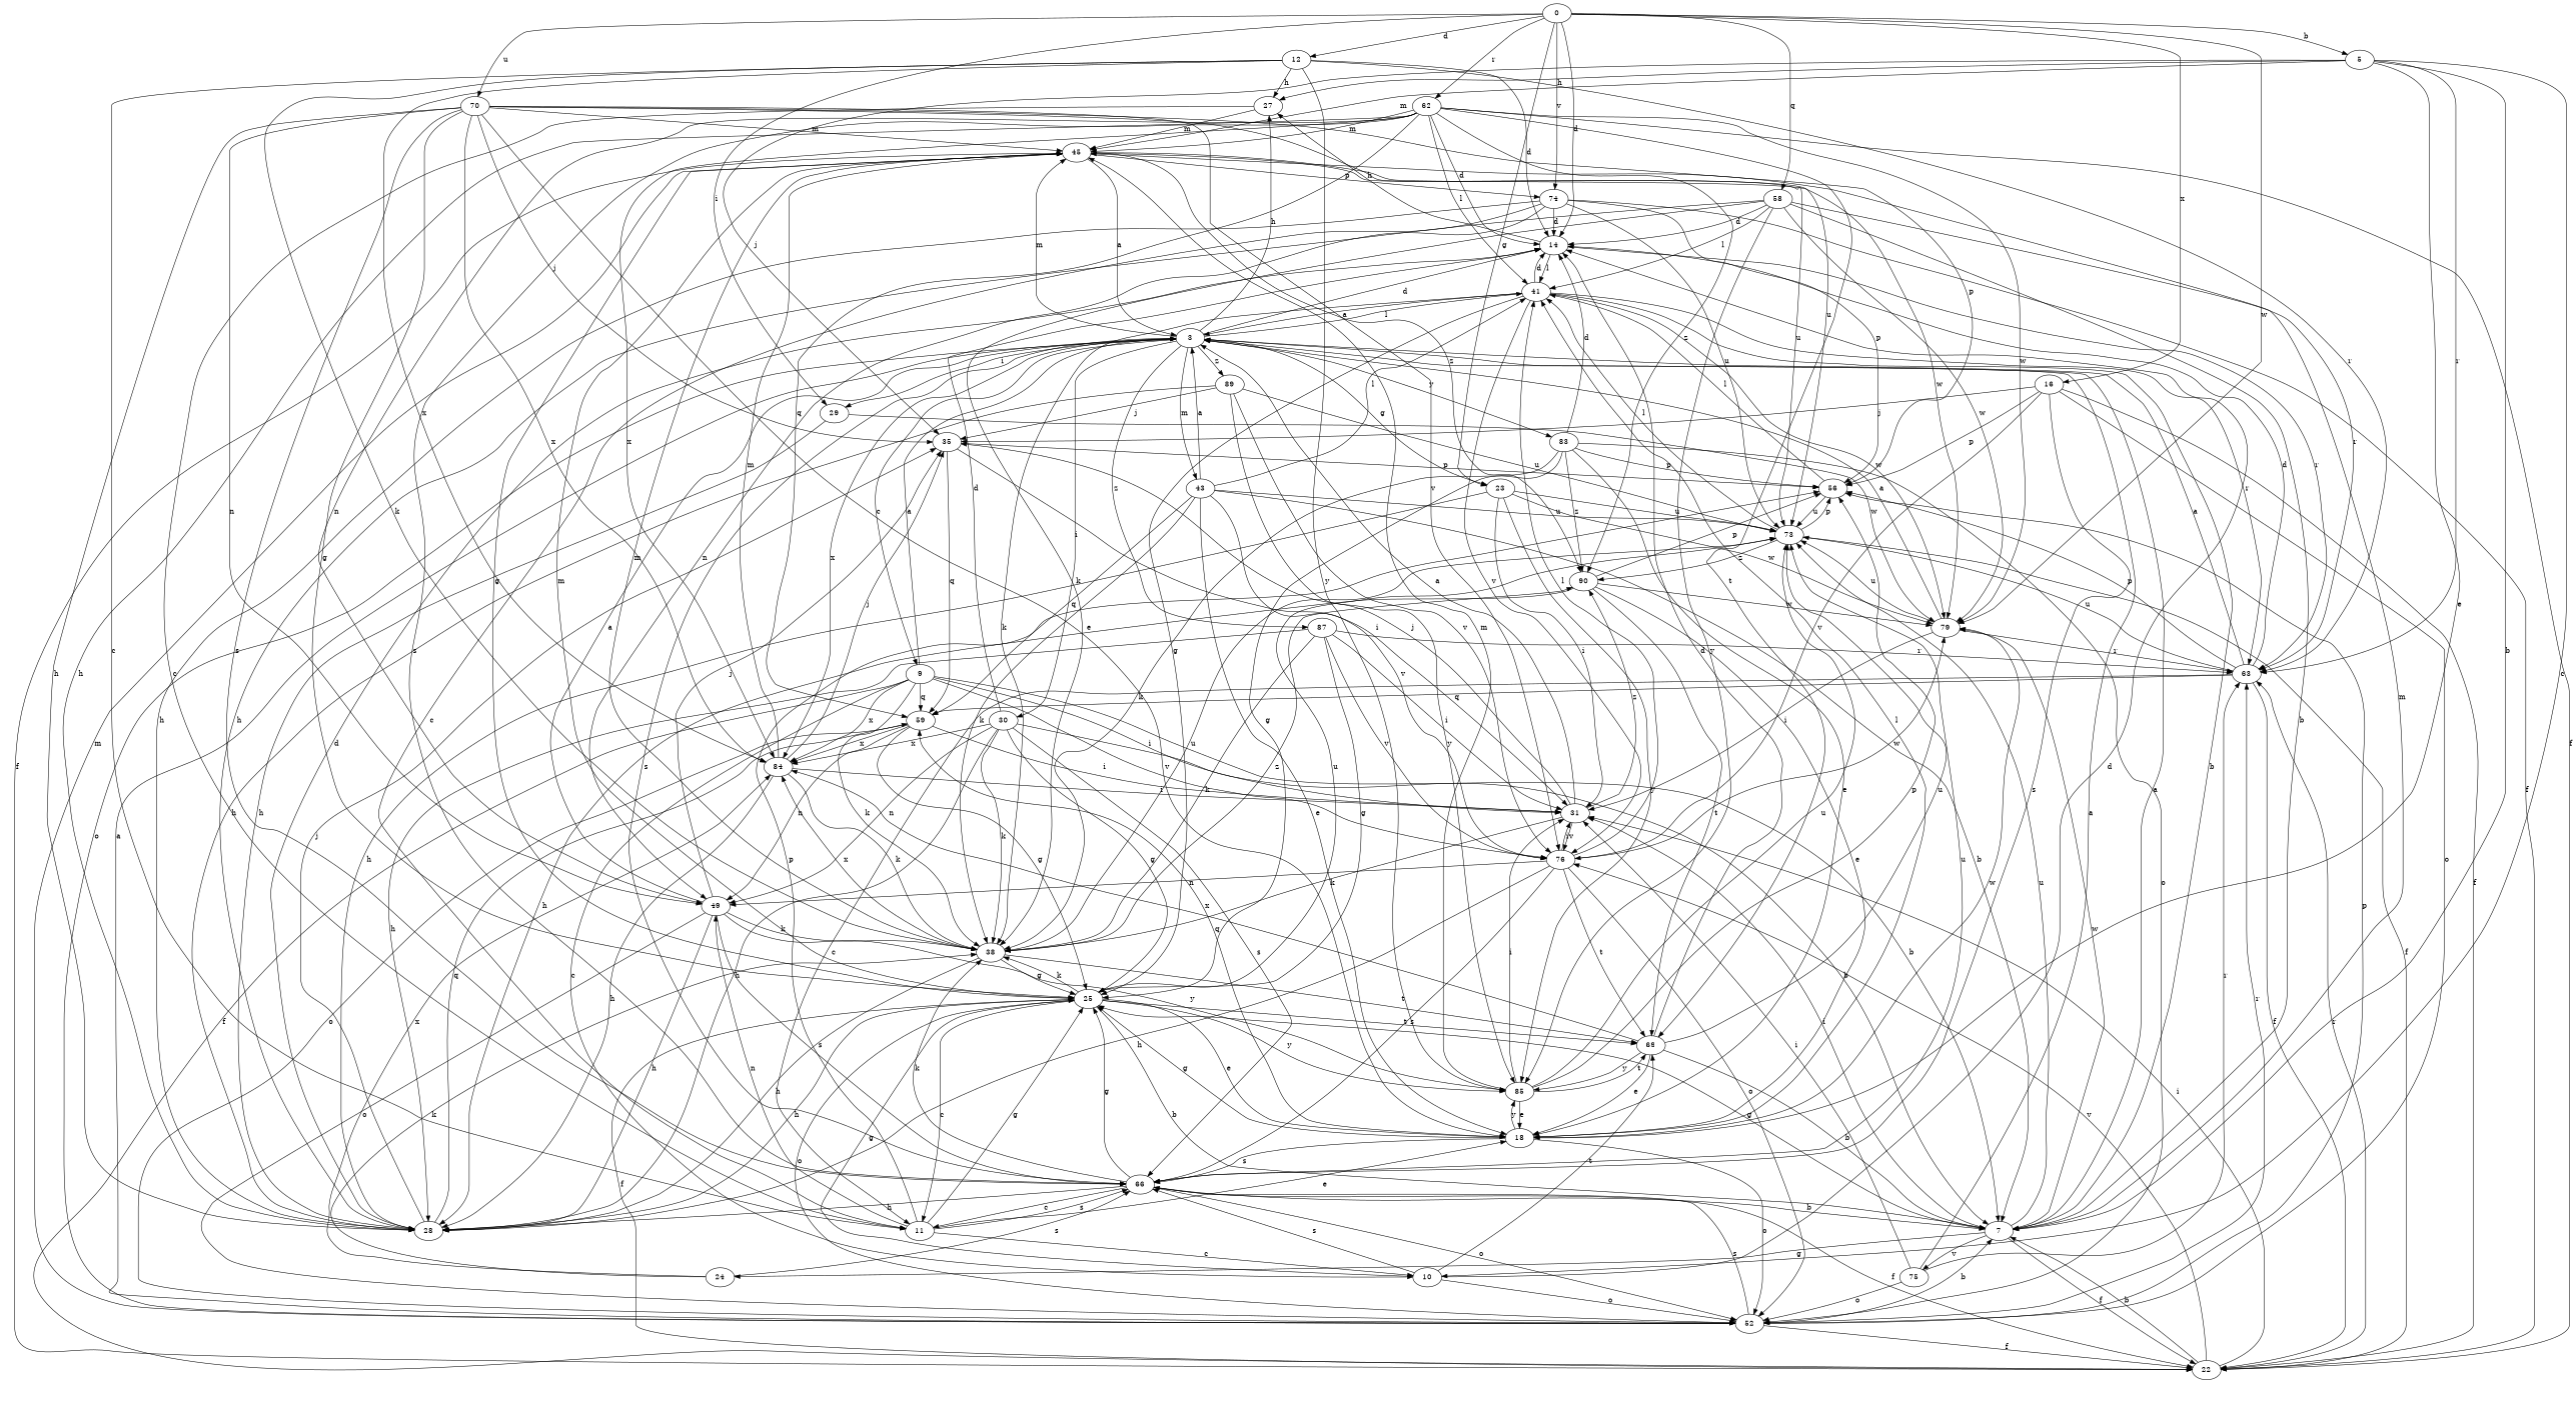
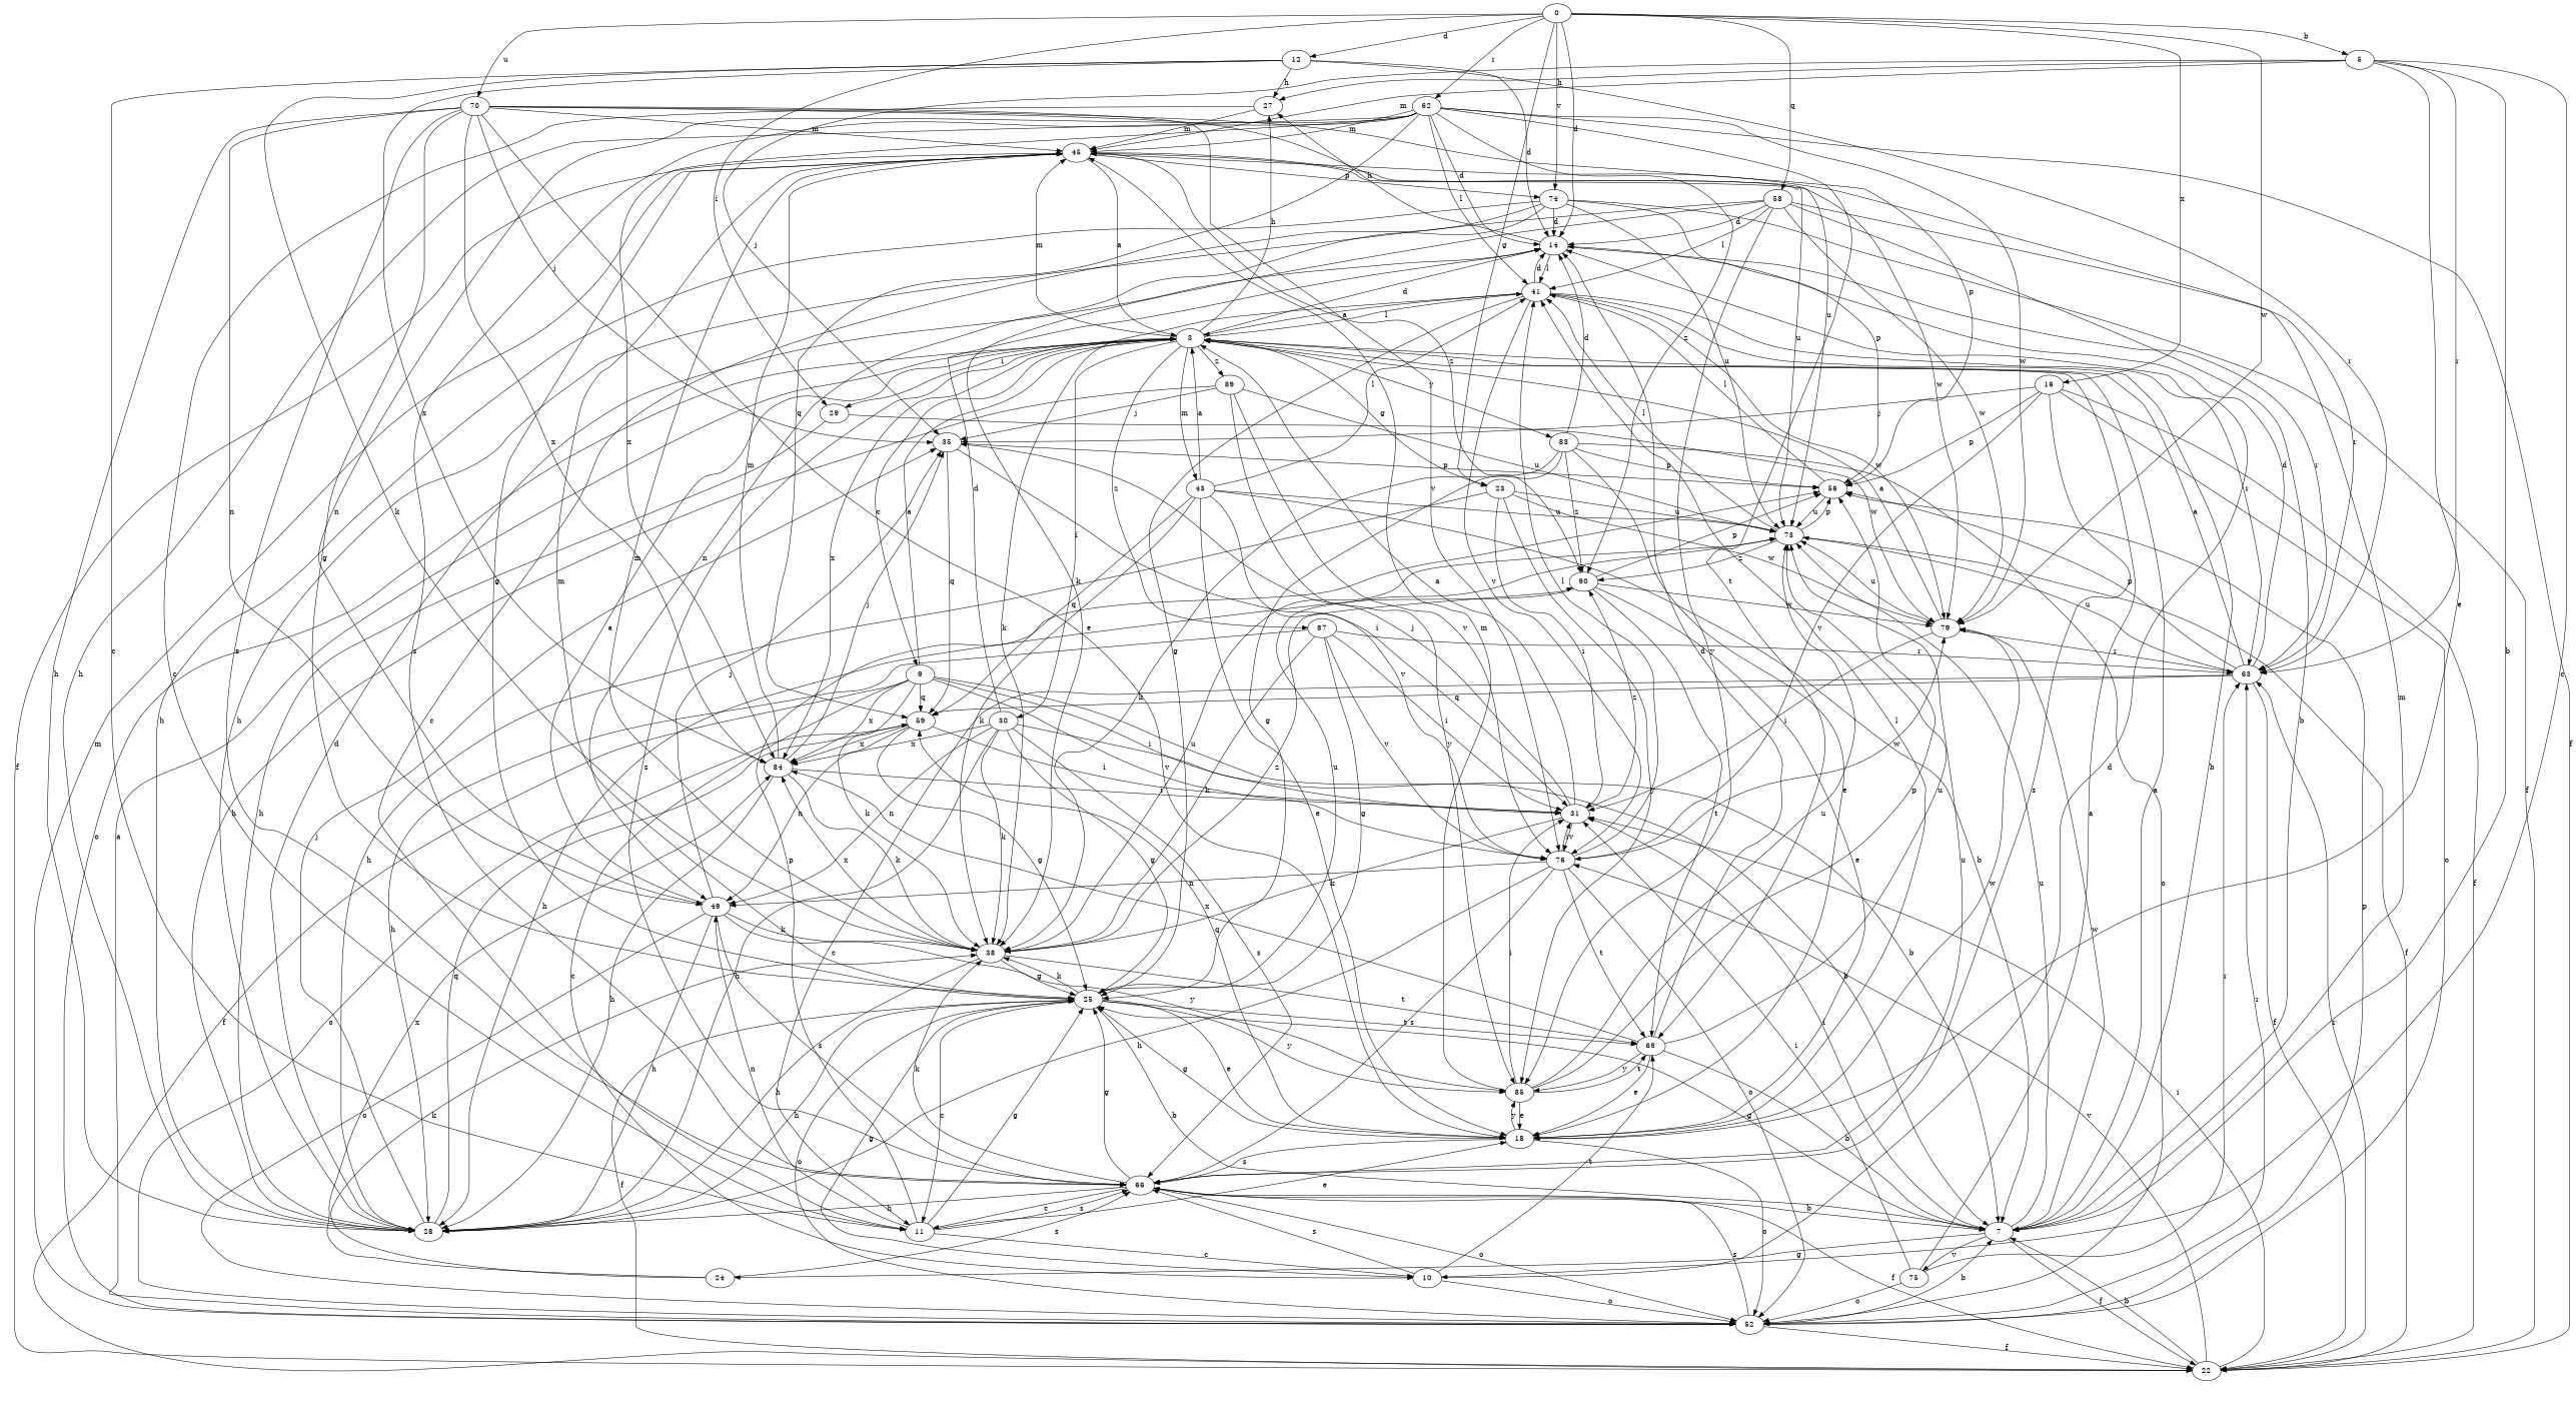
  strict digraph {
    0
    5
    12
    14
    16
    23
    29
    58
    62
    70
    74
    79
    27
    45
    7
    10
    18
    35
    63
    n20 [label=84]
    38
    11
    85
    41
    52
    66
    22
    76
    56
    31
    73
    28
    59
    69
    49
    90
    25
    3
    9
    30
    43
    83
    87
    89
    24
    75
    0 -> 5 [label=b]
    0 -> 12 [label=d]
    0 -> 14 [label=d]
    0 -> 16 [label=x]
    0 -> 23 [label=g]
    0 -> 29 [label=i]
    0 -> 58 [label=q]
    0 -> 62 [label=r]
    0 -> 70 [label=u]
    0 -> 74 [label=v]
    0 -> 79 [label=w]
    5 -> 27 [label=h]
    5 -> 45 [label=m]
    5 -> 7 [label=b]
    5 -> 10 [label=c]
    5 -> 18 [label=e]
    5 -> 35 [label=j]
    5 -> 63 [label=r]
    12 -> 14 [label=d]
    12 -> 27 [label=h]
    12 -> 63 [label=r]
    12 -> n20 [label=x]
    12 -> 38 [label=k]
    12 -> 11 [label=c]
-   12 -> 85 [label=y]
    14 -> 27 [label=h]
    14 -> 63 [label=r]
    14 -> 41 [label=l]
    16 -> 35 [label=j]
    16 -> 52 [label=o]
    16 -> 66 [label=s]
    16 -> 22 [label=f]
    16 -> 76 [label=v]
    16 -> 56 [label=p]
    23 -> 79 [label=w]
    23 -> 85 [label=y]
    23 -> 31 [label=i]
    23 -> 73 [label=u]
    23 -> 28 [label=h]
    29 -> 79 [label=w]
    29 -> 28 [label=h]
    58 -> 14 [label=d]
    58 -> 79 [label=w]
    58 -> 7 [label=b]
    58 -> 63 [label=r]
    58 -> 38 [label=k]
    58 -> 85 [label=y]
    58 -> 41 [label=l]
    58 -> 28 [label=h]
    62 -> 14 [label=d]
    62 -> 79 [label=w]
    62 -> 45 [label=m]
    62 -> n20 [label=x]
    62 -> 41 [label=l]
    62 -> 66 [label=s]
    62 -> 22 [label=f]
    62 -> 28 [label=h]
    62 -> 59 [label=q]
    62 -> 69 [label=t]
    62 -> 49 [label=n]
    62 -> 90 [label=z]
    70 -> 45 [label=m]
    70 -> 18 [label=e]
    70 -> 35 [label=j]
    70 -> n20 [label=x]
    70 -> 66 [label=s]
    70 -> 76 [label=v]
    70 -> 56 [label=p]
    70 -> 73 [label=u]
    70 -> 28 [label=h]
    70 -> 49 [label=n]
    70 -> 25 [label=g]
    74 -> 14 [label=d]
    74 -> 11 [label=c]
    74 -> 22 [label=f]
    74 -> 56 [label=p]
    74 -> 73 [label=u]
    74 -> 28 [label=h]
    74 -> 49 [label=n]
    79 -> 63 [label=r]
    79 -> 31 [label=i]
    79 -> 73 [label=u]
    79 -> 3 [label=a]
    27 -> 45 [label=m]
    27 -> 11 [label=c]
    45 -> 74 [label=p]
    45 -> 79 [label=w]
    45 -> 22 [label=f]
    45 -> 73 [label=u]
    45 -> 90 [label=z]
    45 -> 25 [label=g]
    45 -> 3 [label=a]
    7 -> 79 [label=w]
    7 -> 45 [label=m]
    7 -> 22 [label=f]
    7 -> 31 [label=i]
    7 -> 73 [label=u]
    7 -> 25 [label=g]
    7 -> 3 [label=a]
    7 -> 24 [label=g]
    7 -> 75 [label=v]
    10 -> 14 [label=d]
    10 -> 52 [label=o]
    10 -> 66 [label=s]
    10 -> 69 [label=t]
    10 -> 25 [label=g]
    18 -> 79 [label=w]
    18 -> 85 [label=y]
    18 -> 41 [label=l]
    18 -> 52 [label=o]
    18 -> 66 [label=s]
    18 -> 59 [label=q]
    18 -> 25 [label=g]
    35 -> 56 [label=p]
    35 -> 31 [label=i]
    35 -> 59 [label=q]
    63 -> 14 [label=d]
    63 -> 11 [label=c]
    63 -> 22 [label=f]
    63 -> 56 [label=p]
    63 -> 73 [label=u]
    63 -> 59 [label=q]
    63 -> 3 [label=a]
    n20 -> 45 [label=m]
    n20 -> 35 [label=j]
    n20 -> 38 [label=k]
    n20 -> 31 [label=i]
    n20 -> 28 [label=h]
    38 -> 45 [label=m]
    38 -> n20 [label=x]
    38 -> 73 [label=u]
    38 -> 28 [label=h]
    38 -> 69 [label=t]
    38 -> 90 [label=z]
    38 -> 25 [label=g]
    11 -> 10 [label=c]
    11 -> 18 [label=e]
    11 -> 66 [label=s]
    11 -> 56 [label=p]
    11 -> 49 [label=n]
    11 -> 25 [label=g]
    85 -> 45 [label=m]
    85 -> 18 [label=e]
    85 -> 56 [label=p]
    85 -> 31 [label=i]
    85 -> 73 [label=u]
    85 -> 69 [label=t]
    41 -> 14 [label=d]
    41 -> 79 [label=w]
    41 -> 7 [label=b]
    41 -> 63 [label=r]
    41 -> 38 [label=k]
    41 -> 76 [label=v]
    41 -> 25 [label=g]
    41 -> 3 [label=a]
    52 -> 45 [label=m]
    52 -> 7 [label=b]
    52 -> 63 [label=r]
    52 -> 66 [label=s]
    52 -> 22 [label=f]
    52 -> 56 [label=p]
    52 -> 3 [label=a]
    66 -> 7 [label=b]
    66 -> 38 [label=k]
    66 -> 11 [label=c]
    66 -> 52 [label=o]
    66 -> 22 [label=f]
    66 -> 73 [label=u]
    66 -> 28 [label=h]
    66 -> 25 [label=g]
    22 -> 7 [label=b]
    22 -> 63 [label=r]
    22 -> 76 [label=v]
    22 -> 31 [label=i]
    76 -> 79 [label=w]
    76 -> 41 [label=l]
    76 -> 52 [label=o]
    76 -> 66 [label=s]
    76 -> 31 [label=i]
    76 -> 28 [label=h]
    76 -> 69 [label=t]
    76 -> 49 [label=n]
    56 -> 41 [label=l]
    56 -> 73 [label=u]
    31 -> 35 [label=j]
    31 -> 38 [label=k]
    31 -> 76 [label=v]
    31 -> 90 [label=z]
    31 -> 3 [label=a]
    73 -> 41 [label=l]
    73 -> 22 [label=f]
    73 -> 56 [label=p]
    73 -> 90 [label=z]
    28 -> 14 [label=d]
    28 -> 35 [label=j]
    28 -> 59 [label=q]
    59 -> n20 [label=x]
    59 -> 52 [label=o]
    59 -> 31 [label=i]
    59 -> 49 [label=n]
    59 -> 25 [label=g]
    69 -> 14 [label=d]
    69 -> 7 [label=b]
    69 -> 18 [label=e]
    69 -> n20 [label=x]
    69 -> 85 [label=y]
    69 -> 73 [label=u]
    49 -> 35 [label=j]
    49 -> 38 [label=k]
    49 -> 85 [label=y]
    49 -> 52 [label=o]
    49 -> 66 [label=s]
    49 -> 28 [label=h]
    49 -> 3 [label=a]
    90 -> 79 [label=w]
    90 -> 18 [label=e]
    90 -> 56 [label=p]
    90 -> 28 [label=h]
    90 -> 69 [label=t]
    25 -> 45 [label=m]
    25 -> 7 [label=b]
    25 -> 18 [label=e]
    25 -> 38 [label=k]
    25 -> 11 [label=c]
    25 -> 85 [label=y]
    25 -> 52 [label=o]
    25 -> 22 [label=f]
    25 -> 73 [label=u]
    25 -> 28 [label=h]
    25 -> 69 [label=t]
    3 -> 14 [label=d]
    3 -> 23 [label=g]
    3 -> 29 [label=i]
    3 -> 27 [label=h]
    3 -> 45 [label=m]
    3 -> n20 [label=x]
    3 -> 41 [label=l]
    3 -> 52 [label=o]
    3 -> 66 [label=s]
    3 -> 9 [label=c]
    3 -> 30 [label=i]
    3 -> 43 [label=m]
    3 -> 83 [label=y]
    3 -> 87 [label=z]
    3 -> 89 [label=z]
    9 -> 7 [label=b]
    9 -> 10 [label=c]
    9 -> n20 [label=x]
    9 -> 38 [label=k]
    9 -> 22 [label=f]
    9 -> 76 [label=v]
    9 -> 31 [label=i]
    9 -> 59 [label=q]
    9 -> 3 [label=a]
    30 -> 14 [label=d]
    30 -> 7 [label=b]
    30 -> n20 [label=x]
    30 -> 38 [label=k]
    30 -> 66 [label=s]
    30 -> 28 [label=h]
    30 -> 49 [label=n]
    30 -> 25 [label=g]
    43 -> 7 [label=b]
    43 -> 18 [label=e]
    43 -> 38 [label=k]
    43 -> 41 [label=l]
    43 -> 76 [label=v]
    43 -> 73 [label=u]
    43 -> 59 [label=q]
    43 -> 3 [label=a]
    83 -> 14 [label=d]
    83 -> 18 [label=e]
    83 -> 38 [label=k]
    83 -> 52 [label=o]
    83 -> 56 [label=p]
    83 -> 90 [label=z]
    83 -> 25 [label=g]
    87 -> 63 [label=r]
    87 -> 38 [label=k]
    87 -> 76 [label=v]
    87 -> 31 [label=i]
    87 -> 28 [label=h]
    87 -> 25 [label=g]
    89 -> 35 [label=j]
    89 -> 85 [label=y]
    89 -> 76 [label=v]
    89 -> 73 [label=u]
    89 -> 28 [label=h]
    24 -> n20 [label=x]
    24 -> 38 [label=k]
    24 -> 66 [label=s]
    75 -> 63 [label=r]
    75 -> 52 [label=o]
    75 -> 31 [label=i]
    75 -> 3 [label=a]
  }
